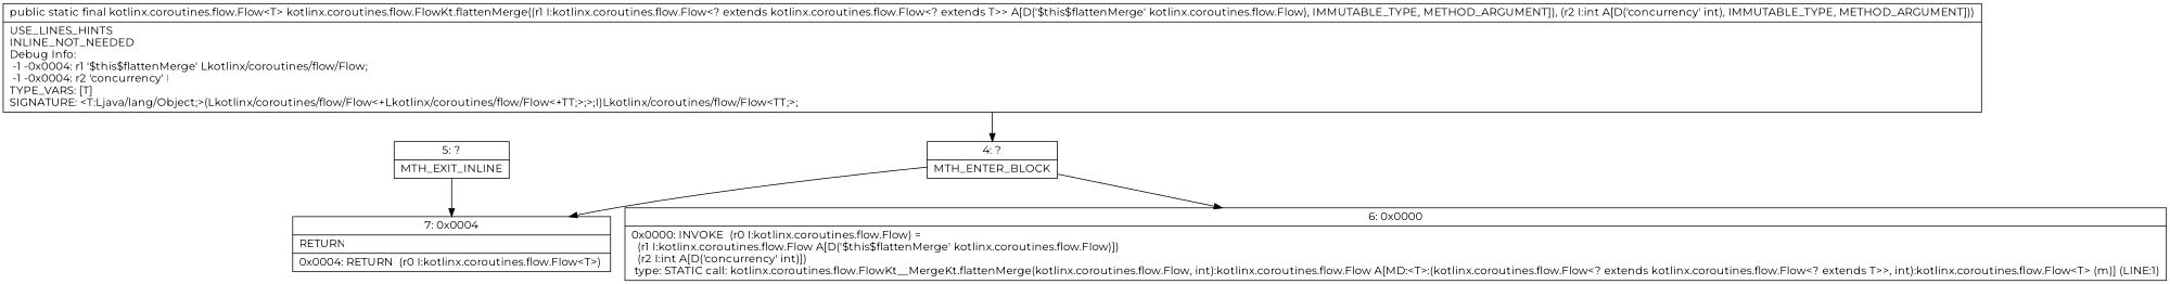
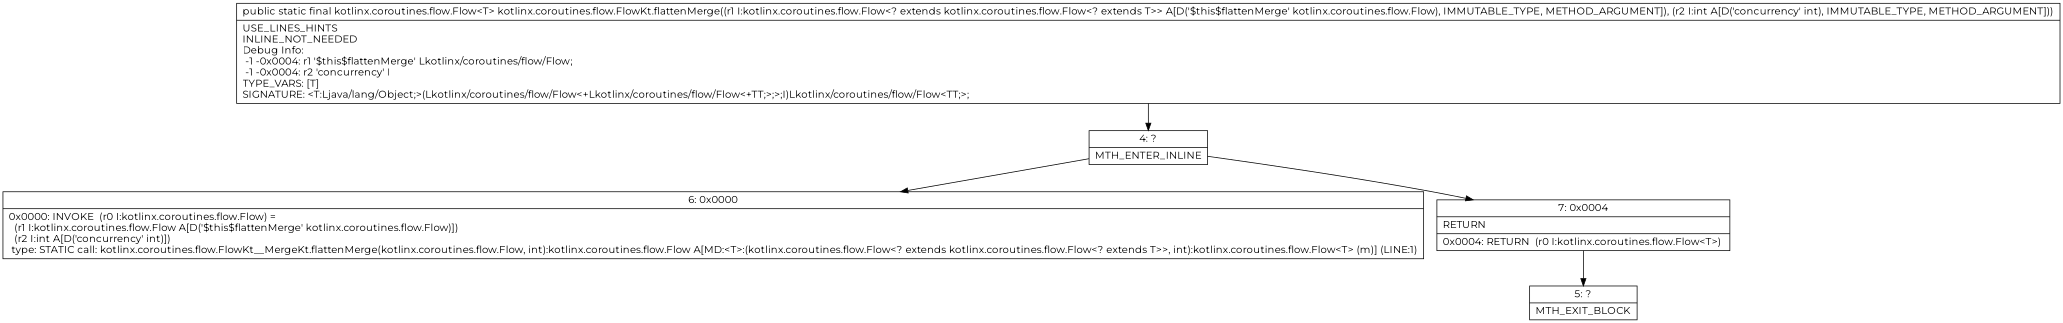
  digraph {
    fontname=Montserrat
    node [fontname=Montserrat shape=record]
    edge [fontname=Montserrat]
-   n1 [label="{4\:\ ?|MTH_ENTER_BLOCK\l}"]
+   n1 [label="{4\:\ ?|MTH_ENTER_INLINE\l}"]
    n2 [label="{6\:\ 0x0000|0x0000: INVOKE  (r0 I:kotlinx.coroutines.flow.Flow) = \l  (r1 I:kotlinx.coroutines.flow.Flow A[D('$this$flattenMerge' kotlinx.coroutines.flow.Flow)])\l  (r2 I:int A[D('concurrency' int)])\l type: STATIC call: kotlinx.coroutines.flow.FlowKt__MergeKt.flattenMerge(kotlinx.coroutines.flow.Flow, int):kotlinx.coroutines.flow.Flow A[MD:\<T\>:(kotlinx.coroutines.flow.Flow\<? extends kotlinx.coroutines.flow.Flow\<? extends T\>\>, int):kotlinx.coroutines.flow.Flow\<T\> (m)] (LINE:1)\l}"]
    n3 [label="{7\:\ 0x0004|RETURN\l|0x0004: RETURN  (r0 I:kotlinx.coroutines.flow.Flow\<T\>) \l}"]
-   n4 [label="{5\:\ ?|MTH_EXIT_INLINE\l}"]
+   n4 [label="{5\:\ ?|MTH_EXIT_BLOCK\l}"]
    n5 [label="{public static final kotlinx.coroutines.flow.Flow\<T\> kotlinx.coroutines.flow.FlowKt.flattenMerge((r1 I:kotlinx.coroutines.flow.Flow\<? extends kotlinx.coroutines.flow.Flow\<? extends T\>\> A[D('$this$flattenMerge' kotlinx.coroutines.flow.Flow), IMMUTABLE_TYPE, METHOD_ARGUMENT]), (r2 I:int A[D('concurrency' int), IMMUTABLE_TYPE, METHOD_ARGUMENT]))  | USE_LINES_HINTS\lINLINE_NOT_NEEDED\lDebug Info:\l  \-1 \-0x0004: r1 '$this$flattenMerge' Lkotlinx\/coroutines\/flow\/Flow;\l  \-1 \-0x0004: r2 'concurrency' I\lTYPE_VARS: [T]\lSIGNATURE: \<T:Ljava\/lang\/Object;\>(Lkotlinx\/coroutines\/flow\/Flow\<+Lkotlinx\/coroutines\/flow\/Flow\<+TT;\>;\>;I)Lkotlinx\/coroutines\/flow\/Flow\<TT;\>;\l}"]
    n1 -> n2
    n1 -> n3
-   n4 -> n3
+   n3 -> n4
    n5 -> n1
  }
